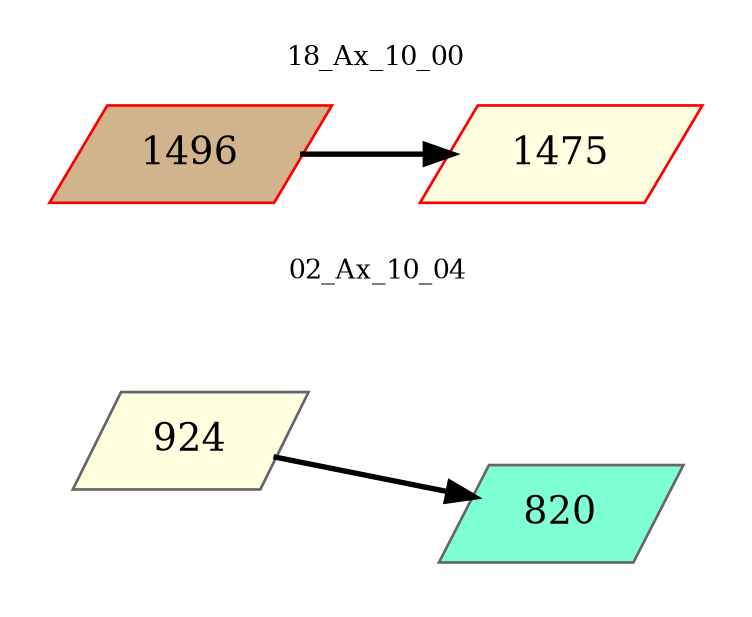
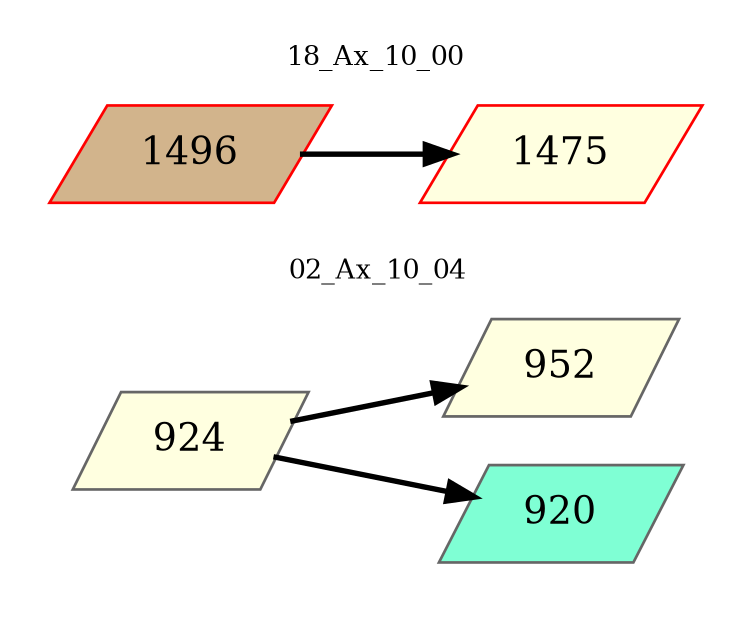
  digraph {
    rankdir=LR
    node [color=gray40 fillcolor=lightyellow shape=parallelogram style=filled]
    edge [color=black style=bold]
    n1 [label=924]
-   n2 [fillcolor=aquamarine label=820]
+   n2 [fillcolor=aquamarine label=920]
+   n3 [label=952]
    n4 [color=red fillcolor=tan label=1496]
    n5 [color=red label=1475]
    subgraph cluster_1 {
      color=white
      fontsize=10
      label="02_Ax_10_04"
      n1
      n2
+     n3
    }
    subgraph cluster_2 {
      color=white
      fontsize=10
      label="18_Ax_10_00"
      n4
      n5
    }
    n1 -> n2
+   n1 -> n3
    n4 -> n5
  }
